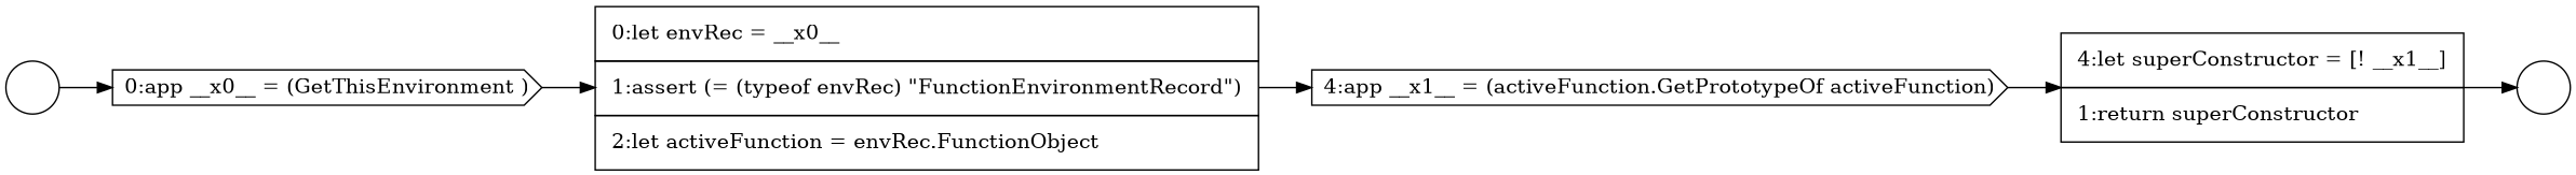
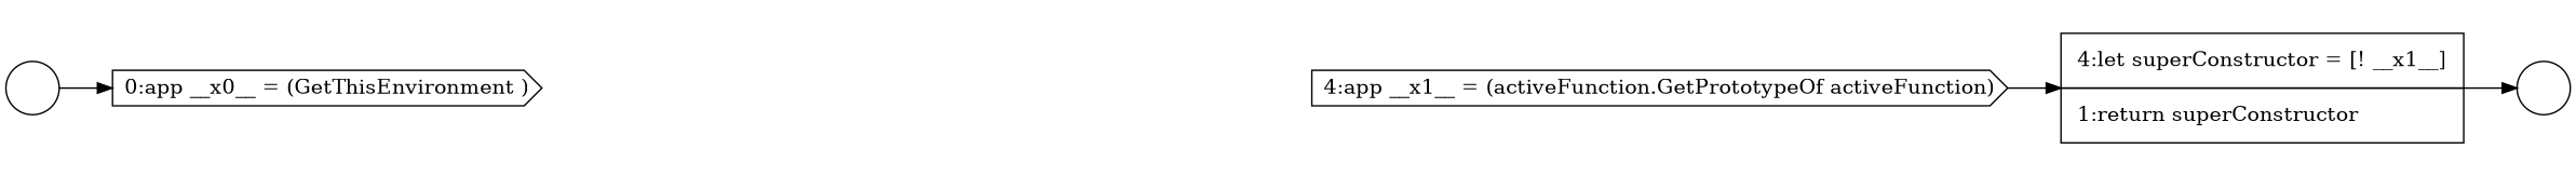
  digraph {
    rankdir=LR
    node [color=black fillcolor=white shape=circle style=filled]
    edge [color=black]
    n1 [label=" "]
    n2 [label=<<font color="black">0:app __x0__ = (GetThisEnvironment )</font>> shape=cds]
-   n3 [label=<<font color="black">     <table border="0" cellborder="1" cellspacing="0" cellpadding="10">       <tr><td align="left">0:let envRec = __x0__</td></tr>       <tr><td align="left">1:assert (= (typeof envRec) &quot;FunctionEnvironmentRecord&quot;)</td></tr>       <tr><td align="left">2:let activeFunction = envRec.FunctionObject</td></tr>     </table>   </font>> margin=0 shape=none]
    n4 [label=<<font color="black">4:app __x1__ = (activeFunction.GetPrototypeOf activeFunction)</font>> shape=cds]
    n5 [label=<<font color="black">     <table border="0" cellborder="1" cellspacing="0" cellpadding="10">       <tr><td align="left">4:let superConstructor = [! __x1__]</td></tr>       <tr><td align="left">1:return superConstructor</td></tr>     </table>   </font>> margin=0 shape=none]
    n6 [label=" "]
    n1 -> n2
-   n2 -> n3
-   n3 -> n4
    n4 -> n5
    n5 -> n6
  }
